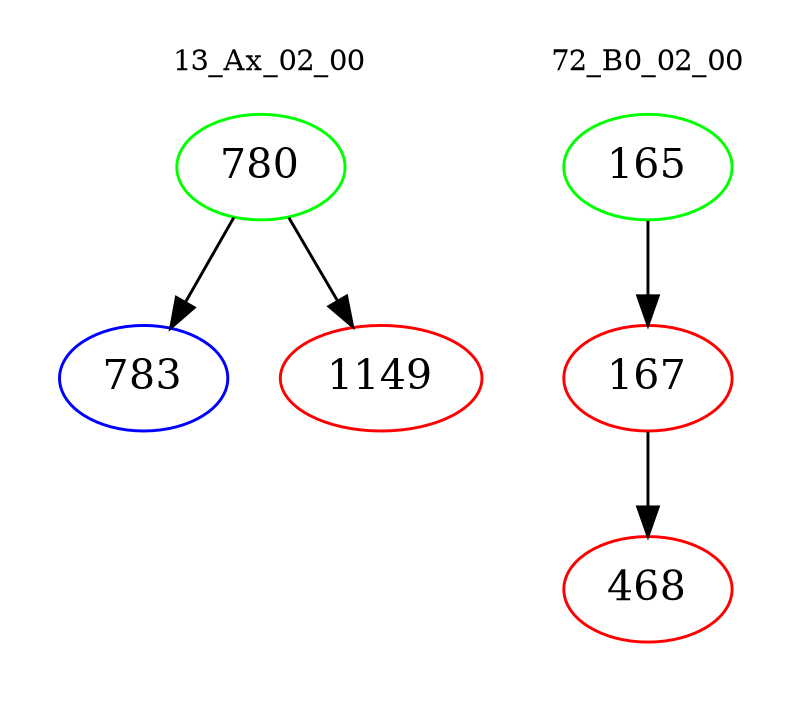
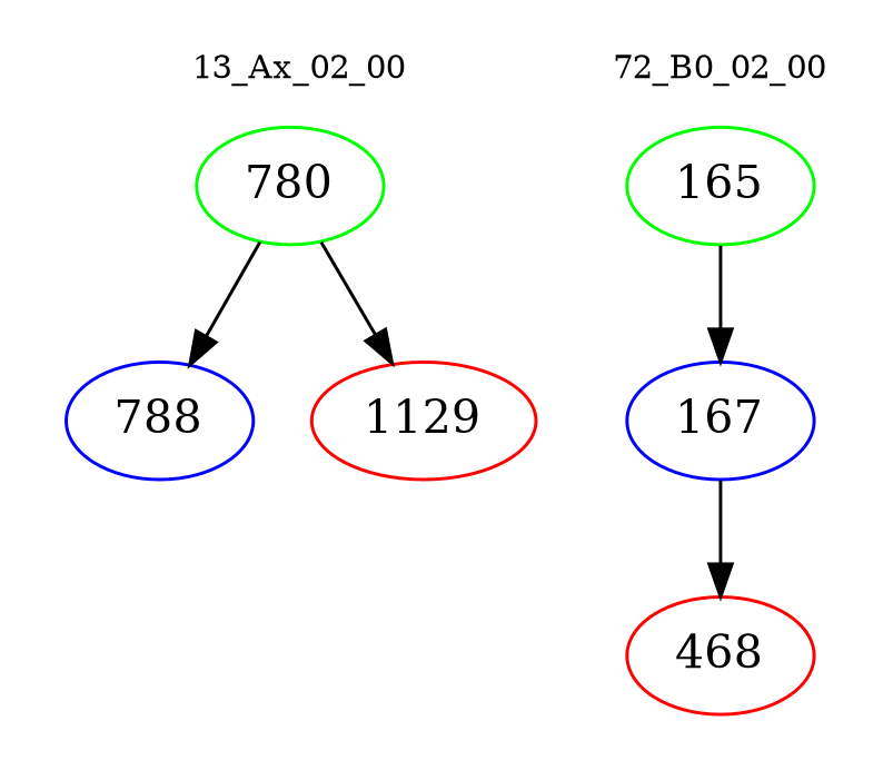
  digraph {
    node [color=green]
    edge [color=black]
    n1 [label=780]
-   n2 [color=blue label=783]
-   n3 [color=red label=1149]
+   n2 [color=blue label=788]
+   n3 [color=red label=1129]
    n4 [label=165]
-   n5 [color=red label=167]
+   n5 [color=blue label=167]
    n6 [color=red label=468]
    subgraph cluster_1 {
      color=white
      fontsize=10
      label="13_Ax_02_00"
      n1
      n2
      n3
    }
    subgraph cluster_2 {
      color=white
      fontsize=10
      label="72_B0_02_00"
      n4
      n5
      n6
    }
    n1 -> n2
    n1 -> n3
    n4 -> n5
    n5 -> n6
  }
